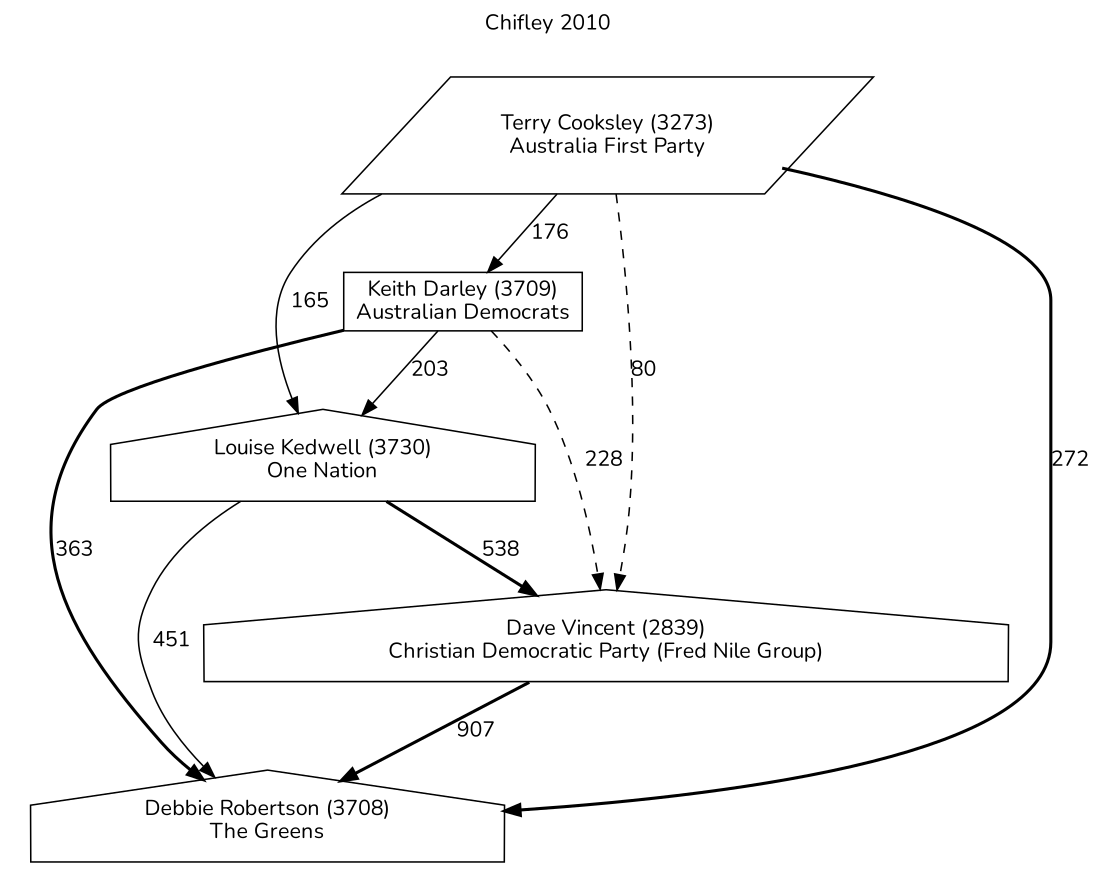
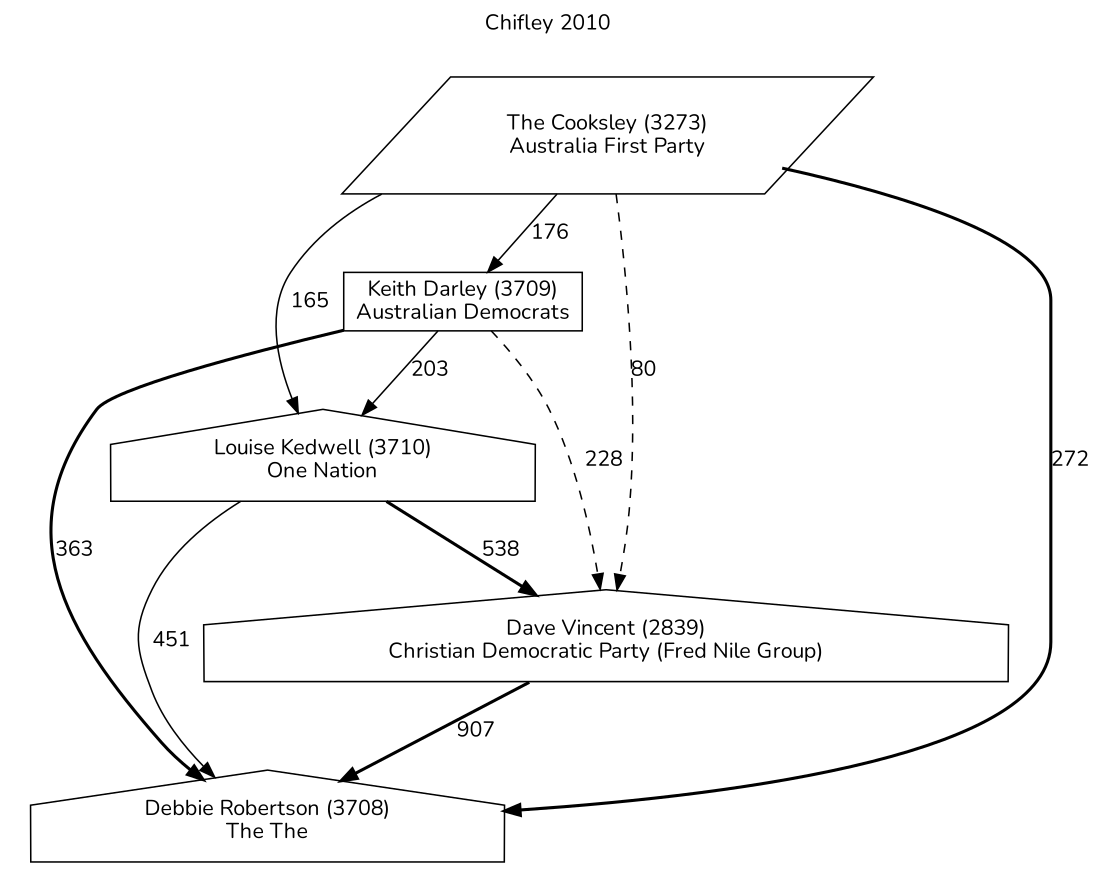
  digraph {
    fontname=Nunito
    label="Chifley 2010"
    labelloc=t
    mclimit=10
    node [fontname=Nunito shape=house]
    edge [fontname=Nunito style=bold]
    n1 [label="Dave Vincent (2839)\nChristian Democratic Party (Fred Nile Group)"]
-   n2 [label="Debbie Robertson (3708)\nThe Greens"]
+   n2 [label="Debbie Robertson (3708)\nThe The"]
    n3 [label="Keith Darley (3709)\nAustralian Democrats" shape=box]
-   n4 [label="Louise Kedwell (3730)\nOne Nation"]
-   n5 [label="Terry Cooksley (3273)\nAustralia First Party" shape=parallelogram]
+   n4 [label="Louise Kedwell (3710)\nOne Nation"]
+   n5 [label="The Cooksley (3273)\nAustralia First Party" shape=parallelogram]
    n1 -> n2 [label=907]
    n3 -> n1 [label=228 style=dashed]
    n3 -> n2 [label=363]
    n3 -> n4 [label=203 style=solid]
    n4 -> n1 [label=538]
    n4 -> n2 [label=451 style=solid]
    n5 -> n1 [label=80 style=dashed]
    n5 -> n2 [label=272]
    n5 -> n3 [label=176 style=solid]
    n5 -> n4 [label=165 style=solid]
  }
